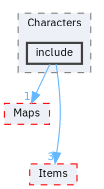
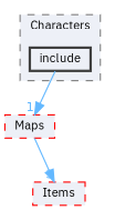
  digraph {
    compound=true
    fontname="IBM Plex Sans"
    node [color=red fillcolor="#edf0f7" fontname="IBM Plex Sans" fontsize=10 shape=box style="filled,dashed"]
    edge [color=steelblue1 fontcolor=steelblue1 fontname="IBM Plex Sans" fontsize=10 labeldistance=1.5 labelfontname=Helvetica labelfontsize=10]
    n1 [color=grey25 height=0.2 label=include style="filled,bold" width=0.4]
    n2 [height=0.2 label=Maps width=0.4]
    n3 [height=0.2 label=Items width=0.4]
    subgraph cluster_1 {
      bgcolor="#edf0f7"
      fontsize=10
      label=Characters
      pencolor=grey50
      style="filled,dashed"
      n1
    }
    n1 -> n2 [headlabel=1]
-   n1 -> n3 [headlabel=3]
+   n2 -> n3 [headlabel=3]
  }
